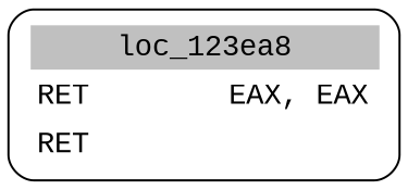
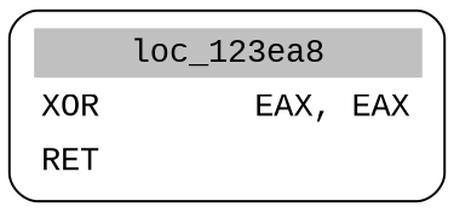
  digraph {
-   n1 [fontname="Courier New" label=<<table border="0" cellborder="0" cellpadding="3"><tr><td align="center" colspan="2" bgcolor="grey">loc_123ea8</td></tr><tr><td align="left">RET        EAX, EAX</td></tr><tr><td align="left">RET        </td></tr></table>> shape=Mrecord]
+   n1 [fontname="Courier New" label=<<table border="0" cellborder="0" cellpadding="3"><tr><td align="center" colspan="2" bgcolor="grey">loc_123ea8</td></tr><tr><td align="left">XOR        EAX, EAX</td></tr><tr><td align="left">RET        </td></tr></table>> shape=Mrecord]
  }
